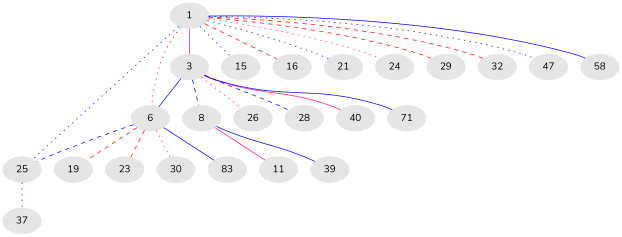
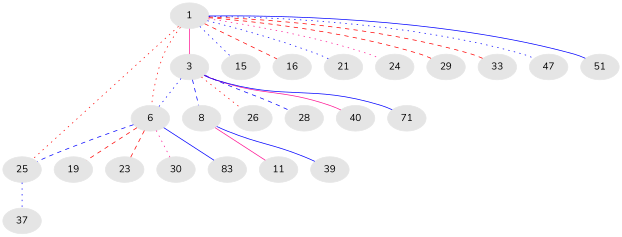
  graph {
    fontname=Nunito
    node [color=gray90 fontname=Nunito style=filled]
    edge [color=blue fontname=Nunito style=dotted]
    1 [super="+4+2"]
    3 [super="+9+42+17+5"]
    6 [super="+49+75+64+62+7"]
    15
    16
    21 [super="+73"]
    24
    25 [super="+34+27"]
    29 [super="+63+82+31"]
-   33 [super="+81+53+45" label=32]
+   33 [super="+81+53+45"]
    47
-   58
+   58 [label=51]
    8 [super="+60"]
    26
    28 [super="+48"]
    40 [super="+66"]
    71
    19 [super="+43"]
    23
    30
    83
    37
    11
    39 [super="+72+51"]
    1 -- 3 [color=deeppink style=solid weight=4]
    1 -- 6 [color=red weight=4]
    1 -- 15
    1 -- 16 [color=red style=dashed]
    1 -- 21 [weight=2]
    1 -- 24 [color=deeppink]
-   1 -- 25 [weight=2]
+   1 -- 25 [color=red weight=2]
    1 -- 29 [color=red style=dashed]
    1 -- 33 [color=red style=dashed]
    1 -- 47
    1 -- 58 [style=solid]
-   3 -- 6 [style=solid weight=3]
+   3 -- 6 [weight=3]
    3 -- 8 [style=dashed]
    3 -- 26 [color=red]
    3 -- 28 [style=dashed]
    3 -- 40 [color=deeppink style=solid]
    3 -- 71 [style=solid]
    6 -- 25 [style=dashed]
    6 -- 19 [color=red style=dashed]
    6 -- 23 [color=red style=dashed]
    6 -- 30 [color=deeppink weight=2]
    6 -- 83 [style=solid]
    25 -- 37
    8 -- 11 [color=deeppink style=solid]
    8 -- 39 [style=solid]
  }
